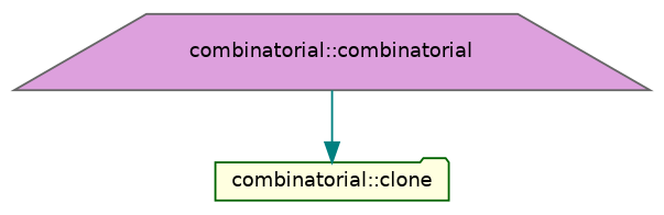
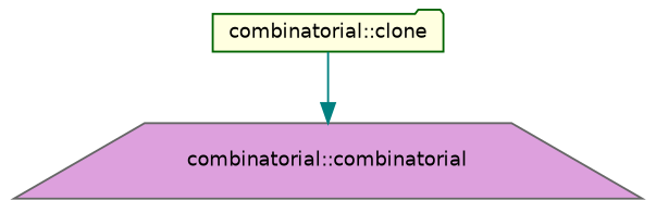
  digraph {
    rankdir=TB
    node [fontname=Helvetica fontsize=10 style=filled]
    n1 [color=darkgreen fillcolor=lightyellow fontcolor=black height=0.2 label="combinatorial::clone" shape=folder width=0.4]
    n2 [color=gray40 fillcolor=plum height=0.2 label="combinatorial::combinatorial" shape=trapezium width=0.4]
-   n2 -> n1 [color=teal fontname=Helvetica fontsize=10 labelfontname=Helvetica labelfontsize=10 style=solid]
+   n1 -> n2 [color=teal fontname=Helvetica fontsize=10 labelfontname=Helvetica labelfontsize=10 style=solid]
  }
